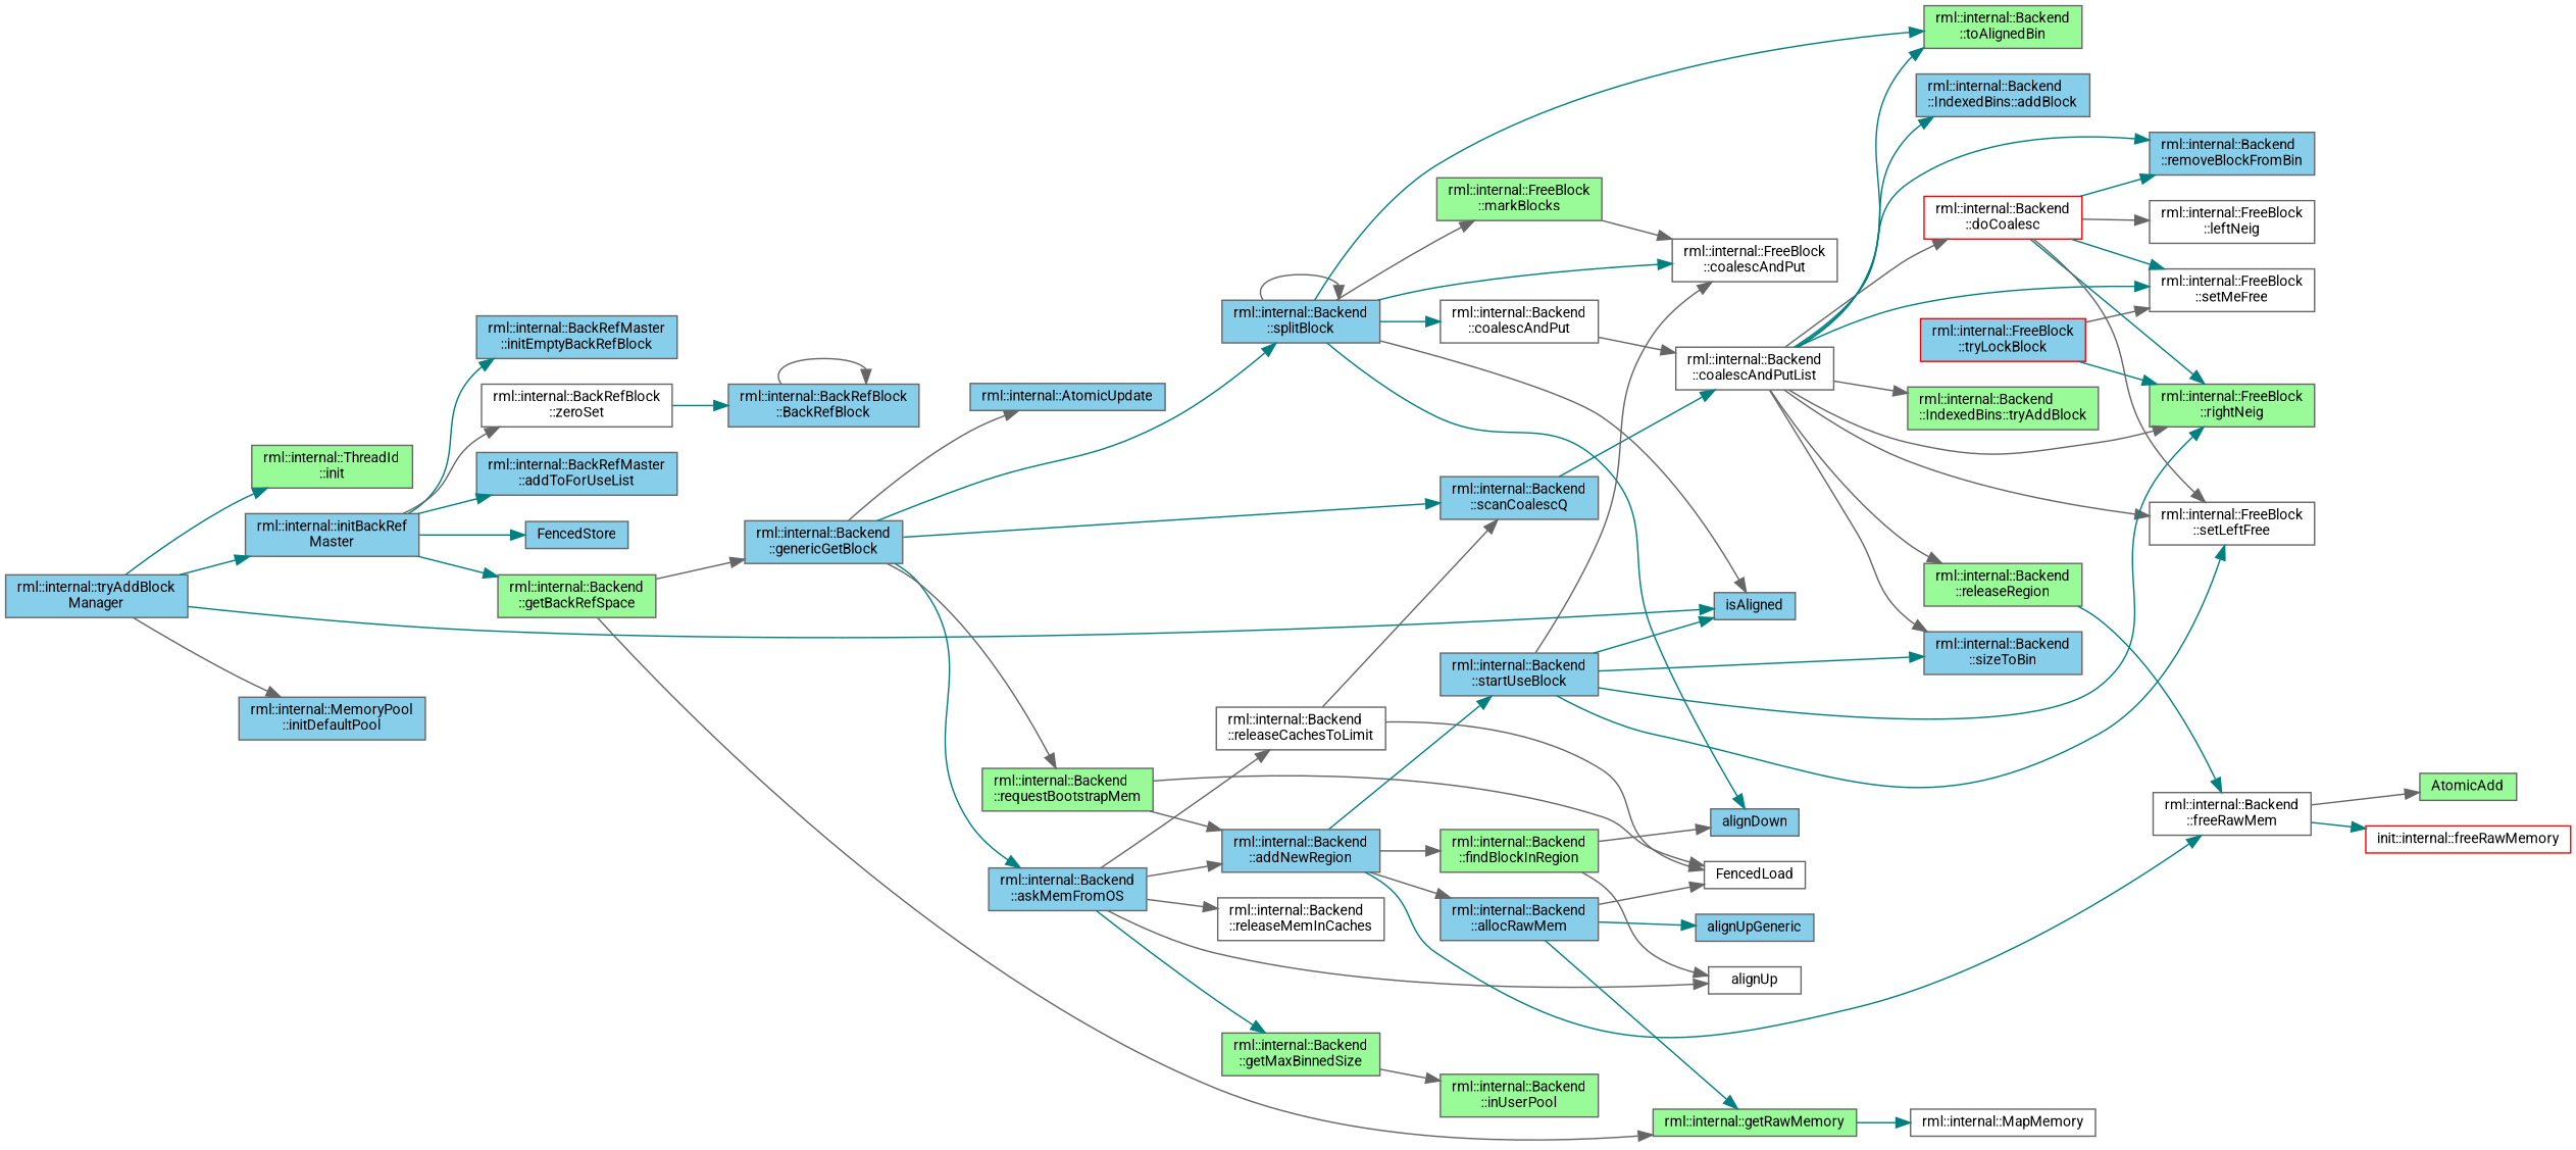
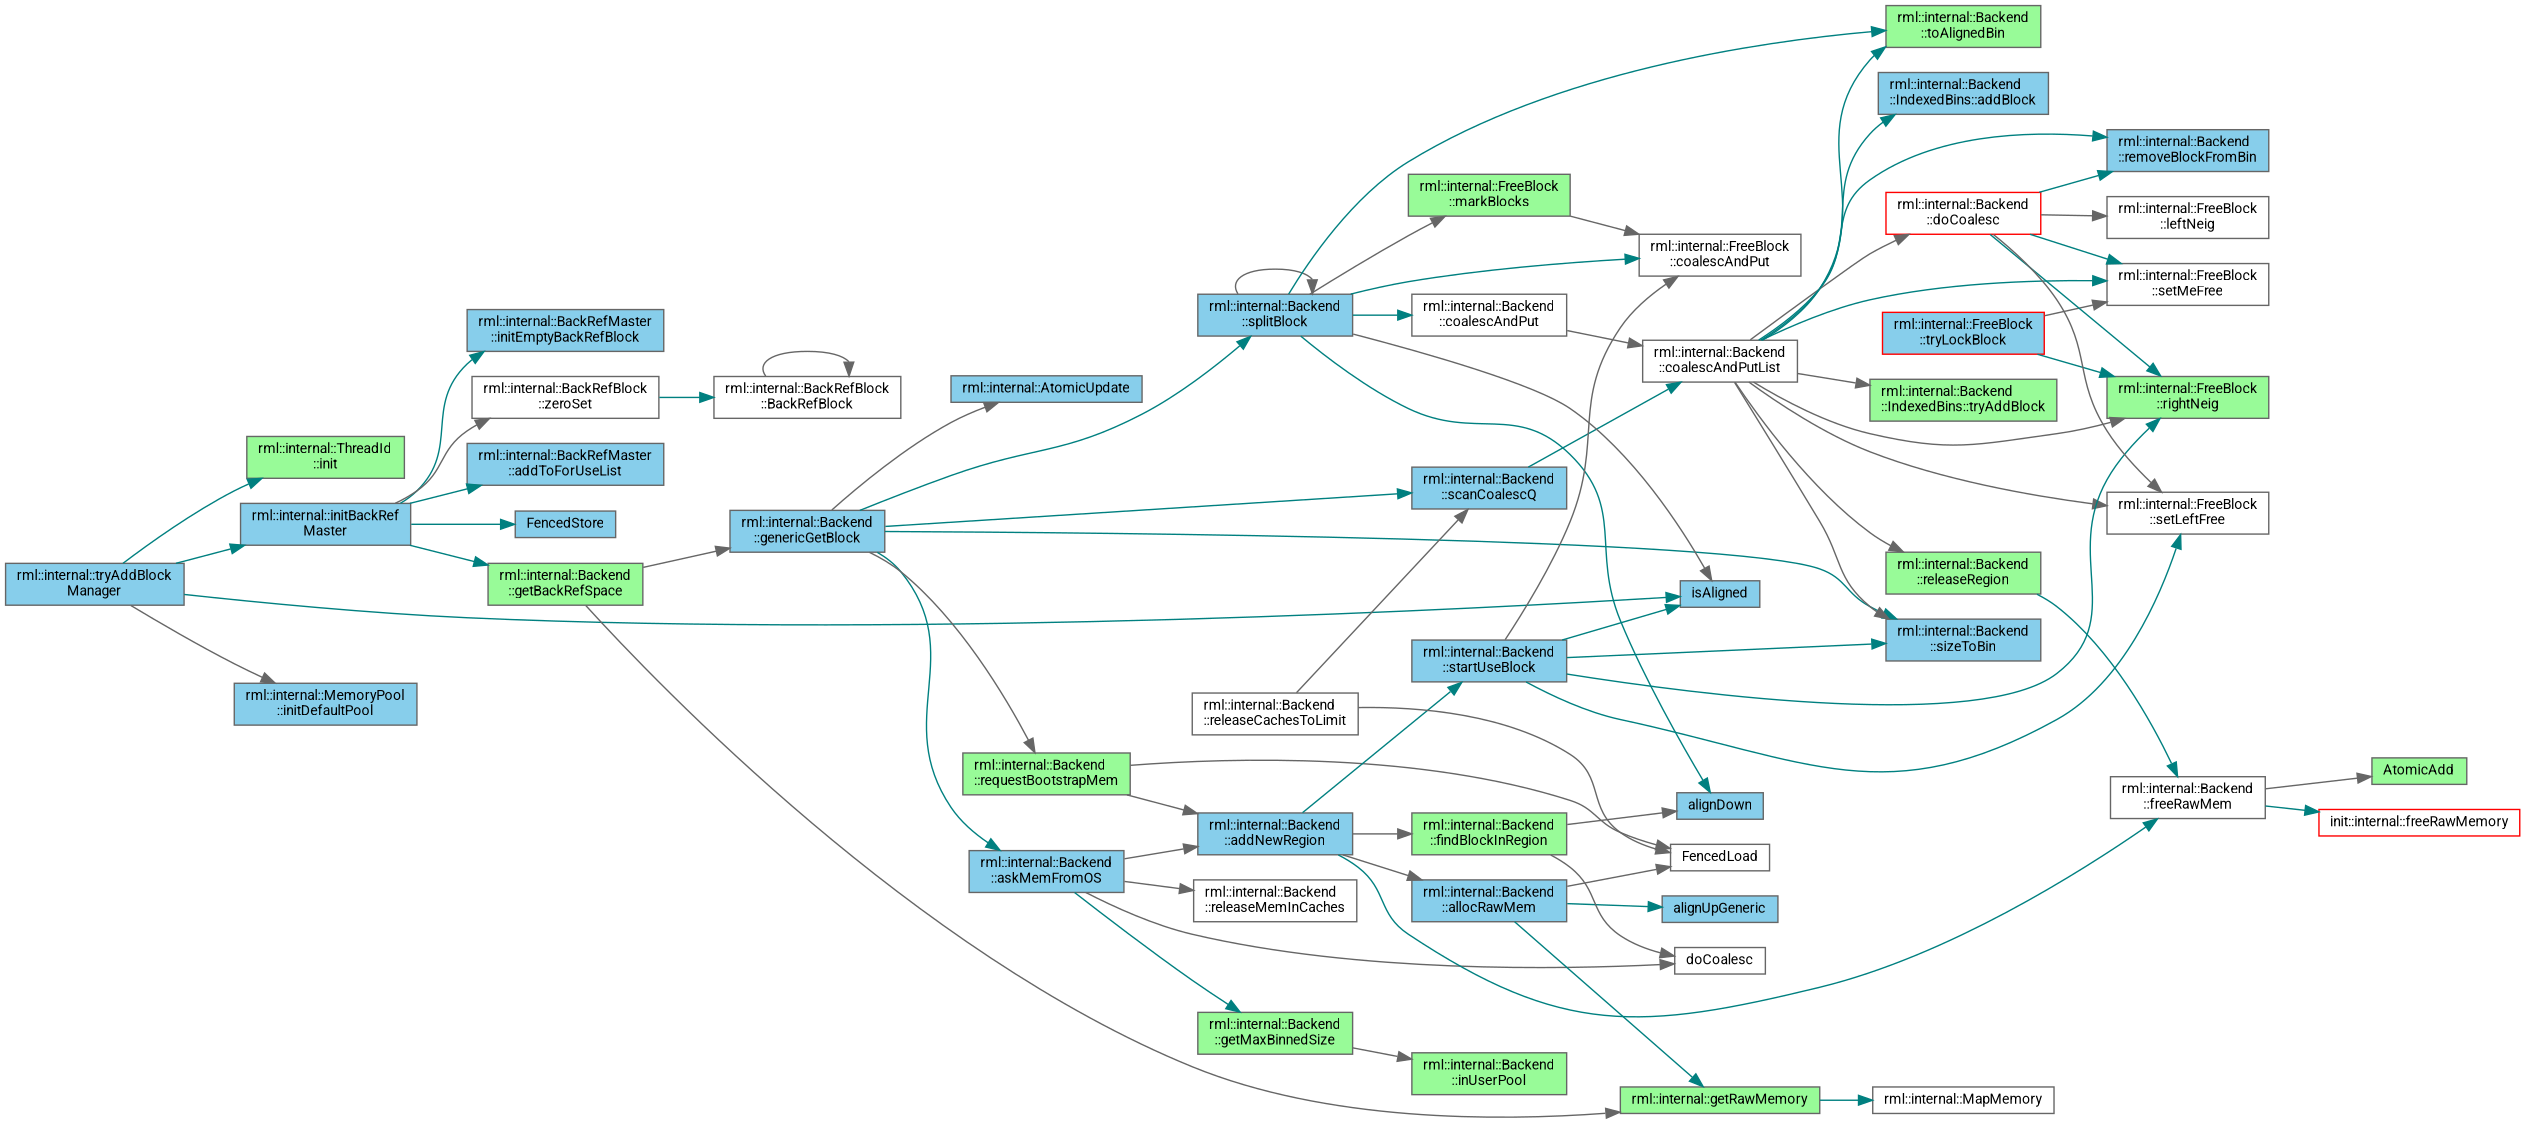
  digraph {
    fontname=Roboto
    rankdir=LR
    node [color=grey40 fillcolor=skyblue fontname=Roboto fontsize=10 shape=box style=filled]
    edge [color=teal fontname=Roboto fontsize=10 labelfontname=Helvetica labelfontsize=10 style=solid]
    n1 [color=gray40 fontcolor=black height=0.2 label="rml::internal::tryAddBlock\lManager" width=0.4]
    n2 [fillcolor=palegreen height=0.2 label="rml::internal::ThreadId\l::init" width=0.4]
    n3 [height=0.2 label="rml::internal::initBackRef\lMaster" width=0.4]
    n4 [height=0.2 label=isAligned width=0.4]
    n5 [height=0.2 label="rml::internal::MemoryPool\l::initDefaultPool" width=0.4]
    n6 [height=0.2 label="rml::internal::BackRefMaster\l::addToForUseList" width=0.4]
    n7 [height=0.2 label=FencedStore width=0.4]
    n8 [fillcolor=palegreen height=0.2 label="rml::internal::Backend\l::getBackRefSpace" width=0.4]
    n9 [height=0.2 label="rml::internal::BackRefMaster\l::initEmptyBackRefBlock" width=0.4]
    n10 [fillcolor=white height=0.2 label="rml::internal::BackRefBlock\l::zeroSet" width=0.4]
    n11 [height=0.2 label="rml::internal::Backend\l::genericGetBlock" width=0.4]
    n12 [fillcolor=palegreen height=0.2 label="rml::internal::getRawMemory" width=0.4]
-   n13 [height=0.2 label="rml::internal::BackRefBlock\l::BackRefBlock" width=0.4]
+   n13 [fillcolor=white height=0.2 label="rml::internal::BackRefBlock\l::BackRefBlock" width=0.4]
    n14 [height=0.2 label="rml::internal::Backend\l::askMemFromOS" width=0.4]
    n15 [height=0.2 label="rml::internal::Backend\l::sizeToBin" width=0.4]
    n16 [height=0.2 label="rml::internal::Backend\l::scanCoalescQ" width=0.4]
    n17 [height=0.2 label="rml::internal::AtomicUpdate" width=0.4]
    n18 [fillcolor=palegreen height=0.2 label="rml::internal::Backend\l::requestBootstrapMem" width=0.4]
    n19 [height=0.2 label="rml::internal::Backend\l::splitBlock" width=0.4]
    n20 [fillcolor=white height=0.2 label="rml::internal::MapMemory" width=0.4]
    n21 [height=0.2 label="rml::internal::Backend\l::addNewRegion" width=0.4]
-   n22 [fillcolor=white height=0.2 label=alignUp width=0.4]
+   n22 [fillcolor=white height=0.2 label=doCoalesc width=0.4]
    n23 [fillcolor=palegreen height=0.2 label="rml::internal::Backend\l::getMaxBinnedSize" width=0.4]
    n24 [fillcolor=white height=0.2 label="rml::internal::Backend\l::releaseCachesToLimit" width=0.4]
    n25 [fillcolor=white height=0.2 label="rml::internal::Backend\l::releaseMemInCaches" width=0.4]
    n26 [fillcolor=white height=0.2 label="rml::internal::Backend\l::coalescAndPutList" width=0.4]
    n27 [fillcolor=white height=0.2 label=FencedLoad width=0.4]
    n28 [height=0.2 label=alignDown width=0.4]
    n29 [fillcolor=white height=0.2 label="rml::internal::FreeBlock\l::coalescAndPut" width=0.4]
    n30 [fillcolor=palegreen height=0.2 label="rml::internal::Backend\l::toAlignedBin" width=0.4]
    n31 [fillcolor=white height=0.2 label="rml::internal::Backend\l::coalescAndPut" width=0.4]
    n32 [fillcolor=palegreen height=0.2 label="rml::internal::FreeBlock\l::markBlocks" width=0.4]
    n33 [height=0.2 label="rml::internal::Backend\l::allocRawMem" width=0.4]
    n34 [fillcolor=palegreen height=0.2 label="rml::internal::Backend\l::findBlockInRegion" width=0.4]
    n35 [fillcolor=white height=0.2 label="rml::internal::Backend\l::freeRawMem" width=0.4]
    n36 [height=0.2 label="rml::internal::Backend\l::startUseBlock" width=0.4]
    n37 [fillcolor=palegreen height=0.2 label="rml::internal::Backend\l::inUserPool" width=0.4]
    n38 [height=0.2 label=alignUpGeneric width=0.4]
    n39 [fillcolor=palegreen height=0.2 label=AtomicAdd width=0.4]
    n40 [color=red fillcolor=white height=0.2 label="init::internal::freeRawMemory" width=0.4]
    n41 [fillcolor=palegreen height=0.2 label="rml::internal::FreeBlock\l::rightNeig" width=0.4]
    n42 [fillcolor=white height=0.2 label="rml::internal::FreeBlock\l::setLeftFree" width=0.4]
    n43 [fillcolor=white height=0.2 label="rml::internal::FreeBlock\l::setMeFree" width=0.4]
    n44 [color=red height=0.2 label="rml::internal::FreeBlock\l::tryLockBlock" width=0.4]
    n45 [height=0.2 label="rml::internal::Backend\l::IndexedBins::addBlock" width=0.4]
    n46 [color=red fillcolor=white height=0.2 label="rml::internal::Backend\l::doCoalesc" width=0.4]
    n47 [height=0.2 label="rml::internal::Backend\l::removeBlockFromBin" width=0.4]
    n48 [fillcolor=palegreen height=0.2 label="rml::internal::Backend\l::releaseRegion" width=0.4]
    n49 [fillcolor=palegreen height=0.2 label="rml::internal::Backend\l::IndexedBins::tryAddBlock" width=0.4]
    n50 [fillcolor=white height=0.2 label="rml::internal::FreeBlock\l::leftNeig" width=0.4]
    n1 -> n2
    n1 -> n3
    n1 -> n4
    n1 -> n5 [color=gray40]
    n3 -> n6
    n3 -> n7
    n3 -> n8
    n3 -> n9
    n3 -> n10 [color=gray40]
    n8 -> n11 [color=gray40]
    n8 -> n12 [color=gray40]
    n10 -> n13
    n11 -> n14
+   n11 -> n15
    n11 -> n16
    n11 -> n17 [color=gray40]
    n11 -> n18 [color=gray40]
    n11 -> n19
    n12 -> n20
    n13 -> n13 [color=gray40]
    n14 -> n21 [color=gray40]
    n14 -> n22 [color=gray40]
    n14 -> n23
-   n14 -> n24 [color=gray40]
    n14 -> n25 [color=gray40]
    n16 -> n26
    n18 -> n21 [color=gray40]
    n18 -> n27 [color=gray40]
    n19 -> n4 [color=gray40]
    n19 -> n19 [color=gray40]
    n19 -> n28
    n19 -> n29
    n19 -> n30
    n19 -> n31
    n19 -> n32 [color=gray40]
    n21 -> n33 [color=gray40]
    n21 -> n34 [color=gray40]
    n21 -> n35
    n21 -> n36
    n23 -> n37 [color=gray40]
    n24 -> n16 [color=gray40]
    n24 -> n27 [color=gray40]
    n26 -> n15 [color=gray40]
    n26 -> n30
    n26 -> n41 [color=gray40]
    n26 -> n42 [color=gray40]
    n26 -> n43
    n26 -> n45
    n26 -> n46 [color=gray40]
    n26 -> n47
    n26 -> n48 [color=gray40]
    n26 -> n49 [color=gray40]
    n31 -> n26 [color=gray40]
    n32 -> n29 [color=gray40]
    n33 -> n12
    n33 -> n27 [color=gray40]
    n33 -> n38
    n34 -> n22 [color=gray40]
    n34 -> n28 [color=gray40]
    n35 -> n39 [color=gray40]
    n35 -> n40
    n36 -> n4
    n36 -> n15
    n36 -> n29 [color=gray40]
    n36 -> n41
    n36 -> n42
    n44 -> n41
    n44 -> n43 [color=gray40]
    n46 -> n41
    n46 -> n42 [color=gray40]
    n46 -> n43
    n46 -> n47
    n46 -> n50 [color=gray40]
    n48 -> n35
  }
